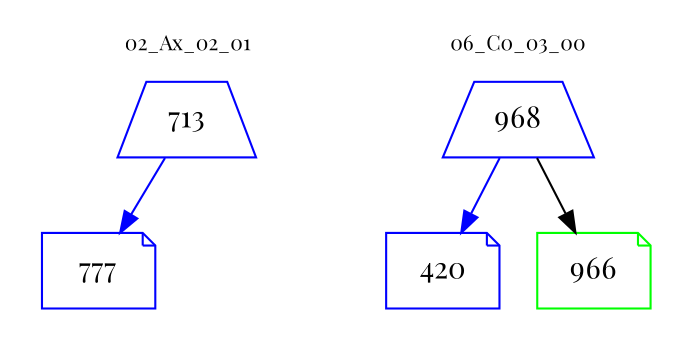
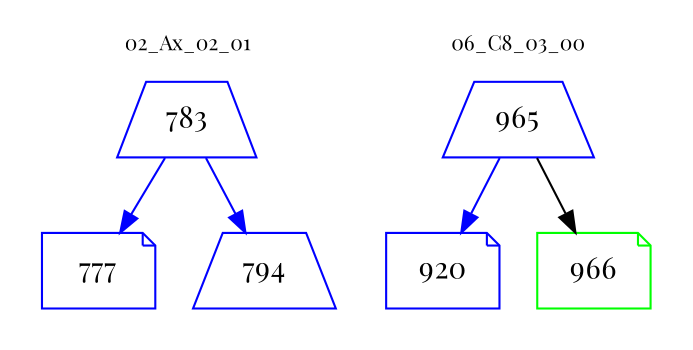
  digraph {
    fontname="Playfair Display"
    node [color=blue fontname="Playfair Display" shape=trapezium]
    edge [color=blue fontname="Playfair Display"]
-   n1 [label=713]
+   n1 [label=783]
    n2 [label=777 shape=note]
-   n4 [label=968]
-   n5 [label=420 shape=note]
+   n3 [label=794]
+   n4 [label=965]
+   n5 [label=920 shape=note]
    n6 [color=green label=966 shape=note]
    subgraph cluster_1 {
      color=white
      fontsize=10
      label="02_Ax_02_01"
      n1
      n2
+     n3
    }
    subgraph cluster_2 {
      color=white
      fontsize=10
-     label="06_C0_03_00"
+     label="06_C8_03_00"
      n4
      n5
      n6
    }
    n1 -> n2
+   n1 -> n3
    n4 -> n5
    n4 -> n6 [color=black]
  }
